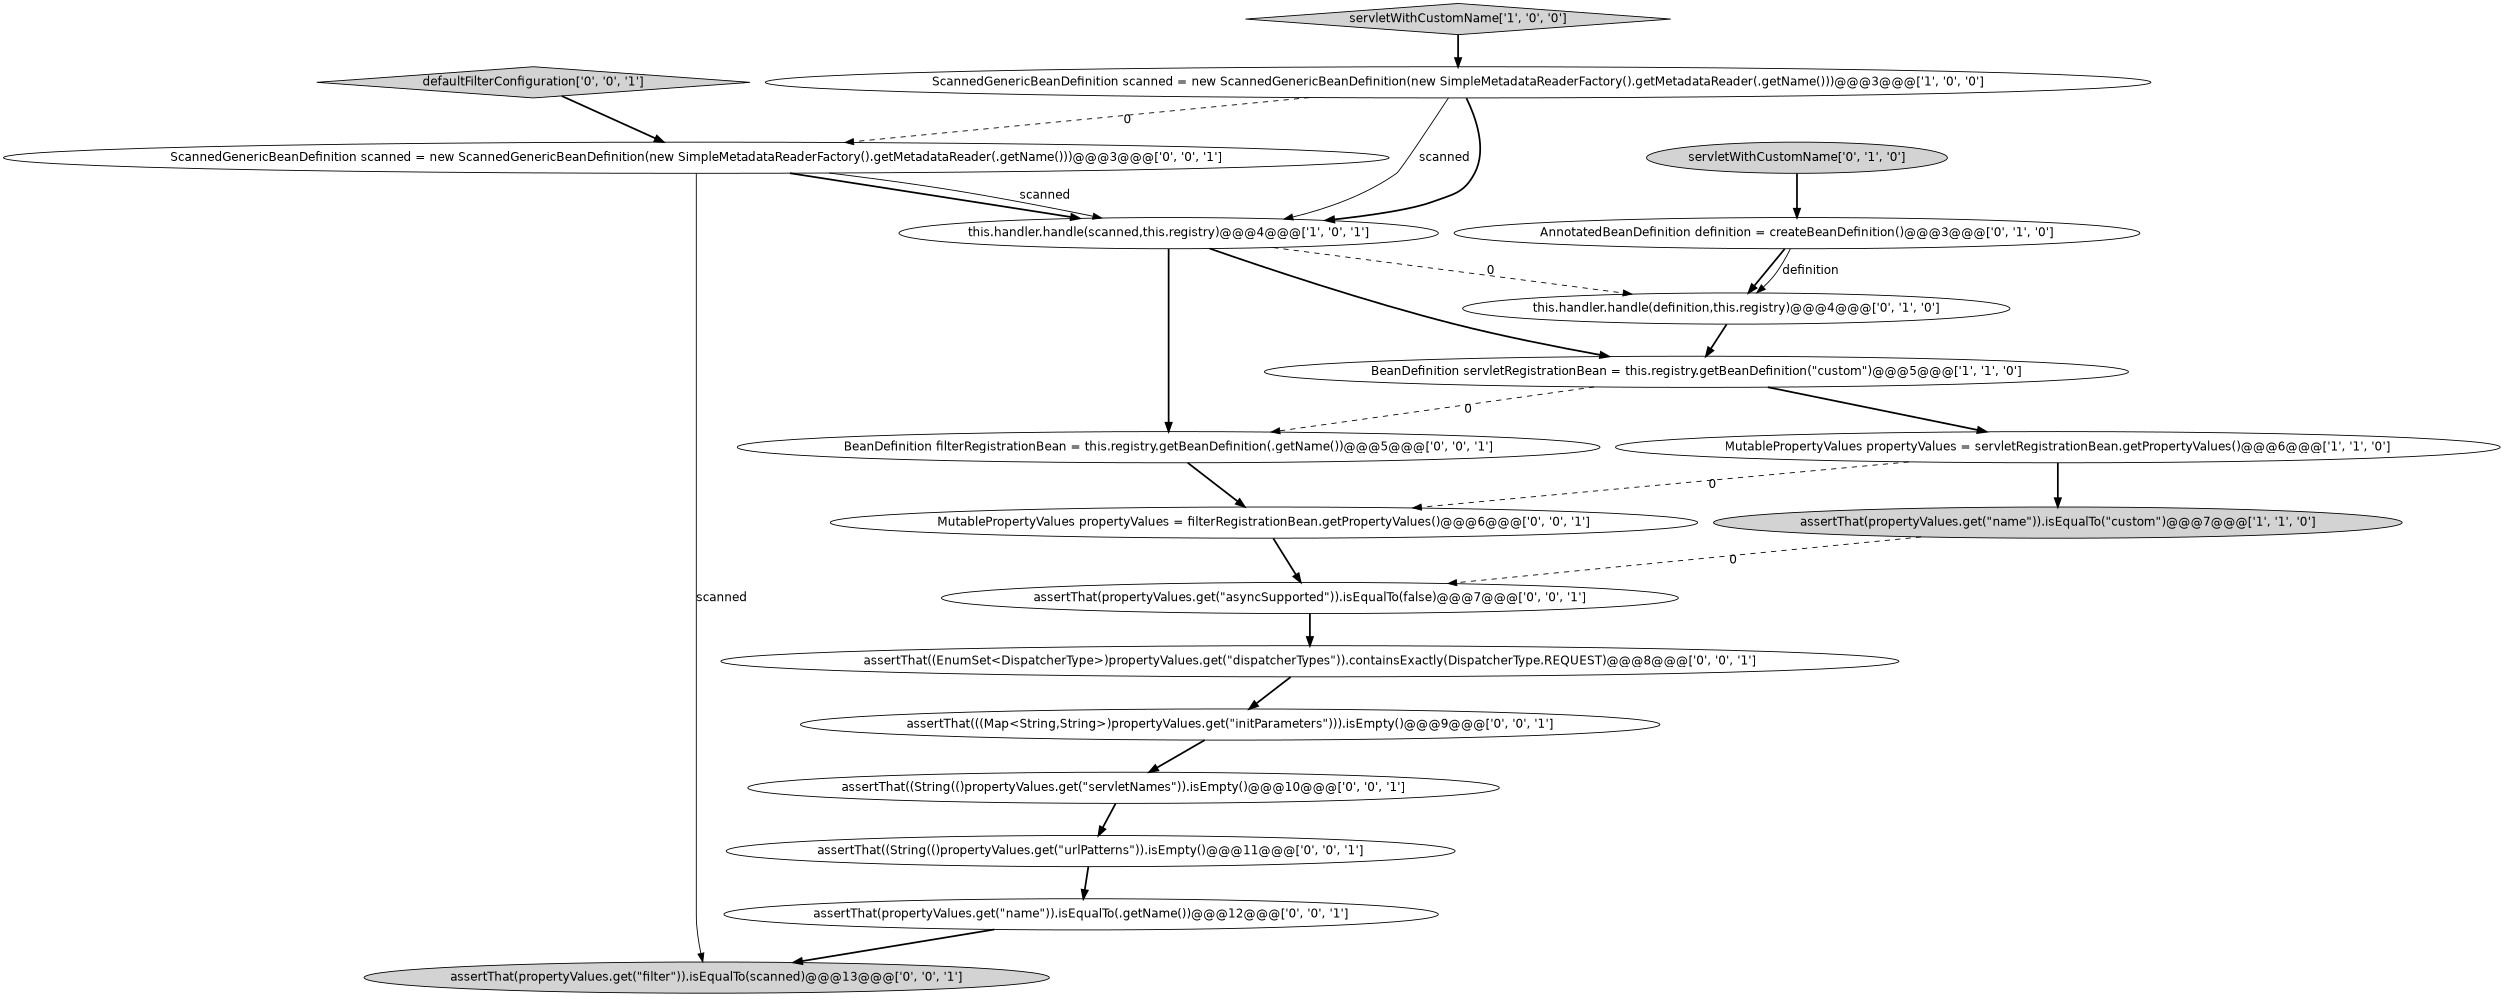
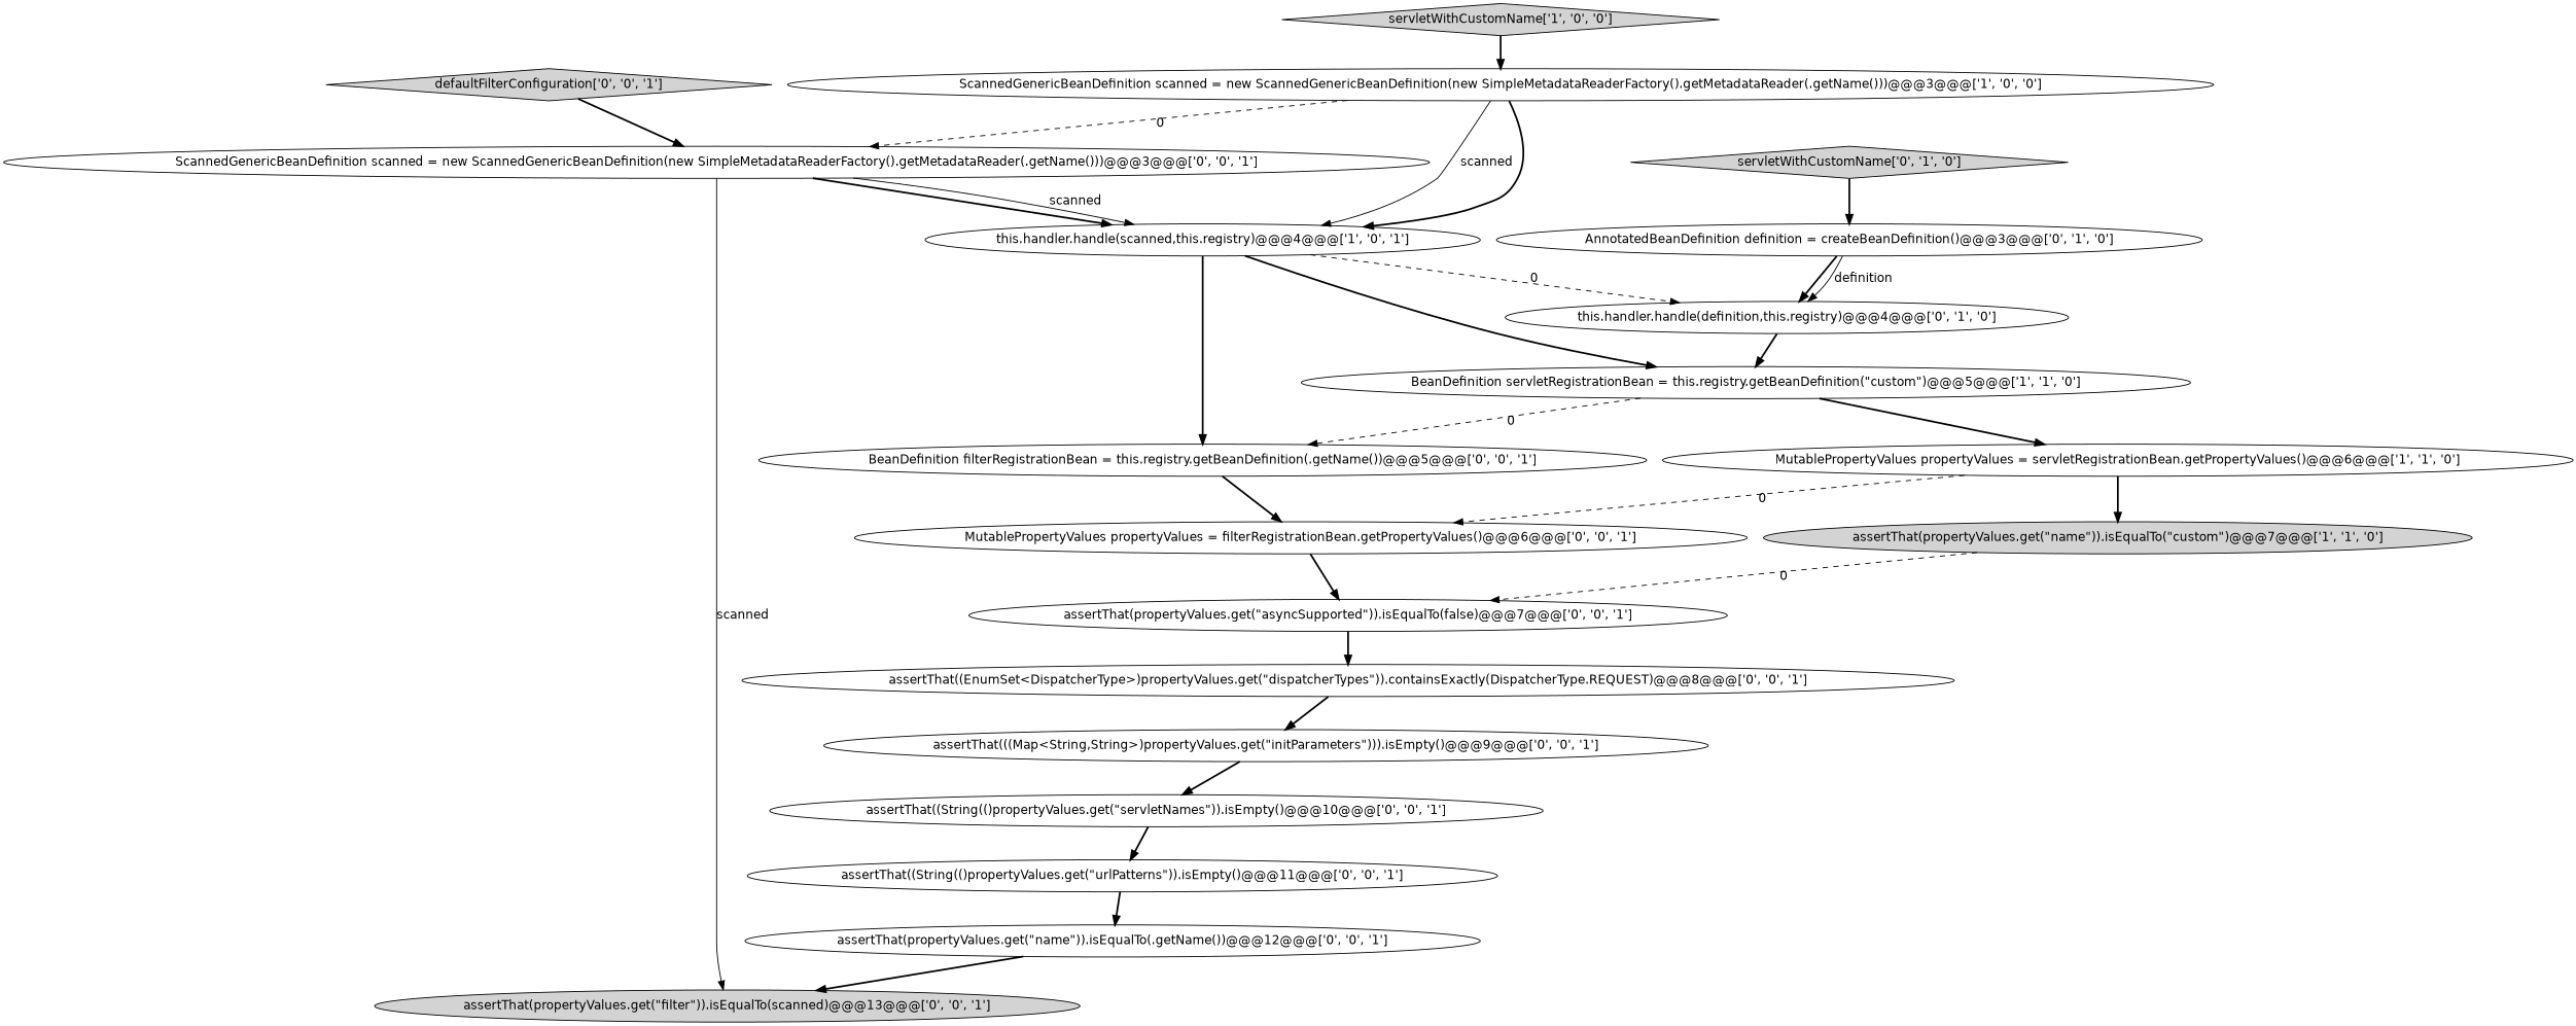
  digraph {
    fontname="DejaVu Sans"
    node [fillcolor=white shape=ellipse style=filled fontname="DejaVu Sans"]
    edge [style=bold fontname="DejaVu Sans"]
    n1 [label="AnnotatedBeanDefinition definition = createBeanDefinition()@@@3@@@['0', '1', '0']"]
    n2 [label="this.handler.handle(definition,this.registry)@@@4@@@['0', '1', '0']"]
    n3 [fillcolor=lightgray label="assertThat(propertyValues.get(\"name\")).isEqualTo(\"custom\")@@@7@@@['1', '1', '0']"]
    n4 [label="assertThat(propertyValues.get(\"asyncSupported\")).isEqualTo(false)@@@7@@@['0', '0', '1']"]
    n5 [label="BeanDefinition servletRegistrationBean = this.registry.getBeanDefinition(\"custom\")@@@5@@@['1', '1', '0']"]
    n6 [fillcolor=lightgray label="defaultFilterConfiguration['0', '0', '1']" shape=diamond]
    n7 [label="ScannedGenericBeanDefinition scanned = new ScannedGenericBeanDefinition(new SimpleMetadataReaderFactory().getMetadataReader(.getName()))@@@3@@@['0', '0', '1']"]
    n8 [label="BeanDefinition filterRegistrationBean = this.registry.getBeanDefinition(.getName())@@@5@@@['0', '0', '1']"]
    n9 [label="MutablePropertyValues propertyValues = filterRegistrationBean.getPropertyValues()@@@6@@@['0', '0', '1']"]
    n10 [label="assertThat((String(()propertyValues.get(\"urlPatterns\")).isEmpty()@@@11@@@['0', '0', '1']"]
    n11 [label="assertThat(propertyValues.get(\"name\")).isEqualTo(.getName())@@@12@@@['0', '0', '1']"]
    n12 [fillcolor=lightgray label="assertThat(propertyValues.get(\"filter\")).isEqualTo(scanned)@@@13@@@['0', '0', '1']"]
-   n13 [fillcolor=lightgray label="servletWithCustomName['0', '1', '0']"]
+   n13 [fillcolor=lightgray label="servletWithCustomName['0', '1', '0']" shape=diamond]
    n14 [label="assertThat((String(()propertyValues.get(\"servletNames\")).isEmpty()@@@10@@@['0', '0', '1']"]
    n15 [label="MutablePropertyValues propertyValues = servletRegistrationBean.getPropertyValues()@@@6@@@['1', '1', '0']"]
    n16 [label="this.handler.handle(scanned,this.registry)@@@4@@@['1', '0', '1']"]
    n17 [fillcolor=lightgray label="servletWithCustomName['1', '0', '0']" shape=diamond]
    n18 [label="ScannedGenericBeanDefinition scanned = new ScannedGenericBeanDefinition(new SimpleMetadataReaderFactory().getMetadataReader(.getName()))@@@3@@@['1', '0', '0']"]
    n19 [label="assertThat((EnumSet<DispatcherType>)propertyValues.get(\"dispatcherTypes\")).containsExactly(DispatcherType.REQUEST)@@@8@@@['0', '0', '1']"]
    n20 [label="assertThat(((Map<String,String>)propertyValues.get(\"initParameters\"))).isEmpty()@@@9@@@['0', '0', '1']"]
    n1 -> n2
    n1 -> n2 [label=definition style=solid]
    n2 -> n5
    n3 -> n4 [label=0 style=dashed]
    n4 -> n19
    n5 -> n8 [label=0 style=dashed]
    n5 -> n15
    n6 -> n7
    n7 -> n12 [label=scanned style=solid]
    n7 -> n16
    n7 -> n16 [label=scanned style=solid]
    n8 -> n9
    n9 -> n4
    n10 -> n11
    n11 -> n12
    n13 -> n1
    n14 -> n10
    n15 -> n3
    n15 -> n9 [label=0 style=dashed]
    n16 -> n2 [label=0 style=dashed]
    n16 -> n5
    n16 -> n8
    n17 -> n18
    n18 -> n7 [label=0 style=dashed]
    n18 -> n16
    n18 -> n16 [label=scanned style=solid]
    n19 -> n20
    n20 -> n14
  }
